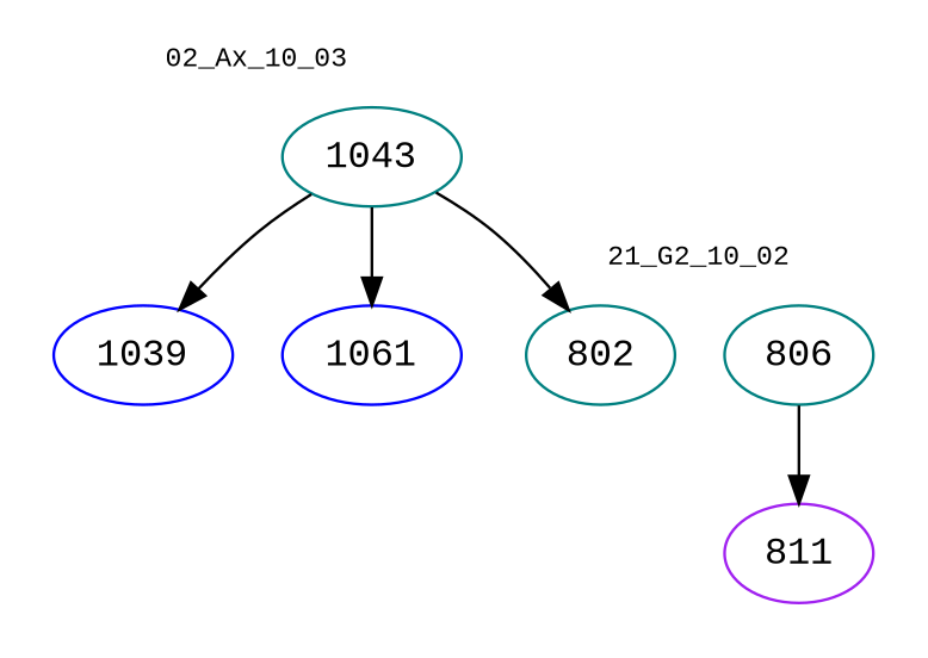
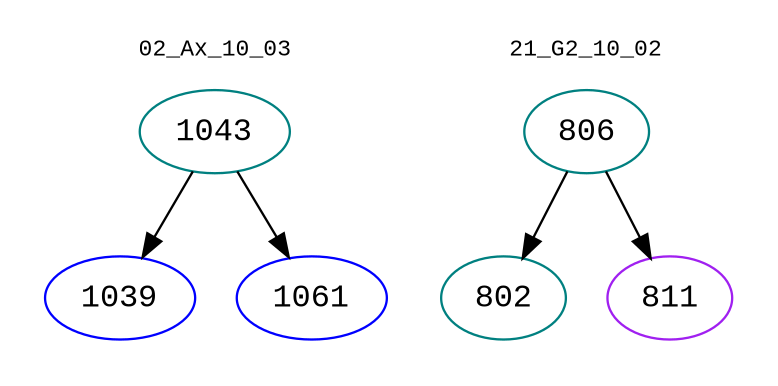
  digraph {
    fontname="Liberation Mono"
    node [color=teal fontname="Liberation Mono"]
    edge [color=black fontname="Liberation Mono"]
    n1 [label=1043]
    n2 [color=blue label=1039]
    n3 [color=blue label=1061]
    n4 [label=806]
    n5 [label=802]
    n6 [color=purple label=811]
    subgraph cluster_1 {
      color=white
      fontsize=10
      label="02_Ax_10_03"
      n1
      n2
      n3
    }
    subgraph cluster_2 {
      color=white
      fontsize=10
      label="21_G2_10_02"
      n4
      n5
      n6
    }
    n1 -> n2
    n1 -> n3
-   n1 -> n5
+   n4 -> n5
    n4 -> n6
  }
